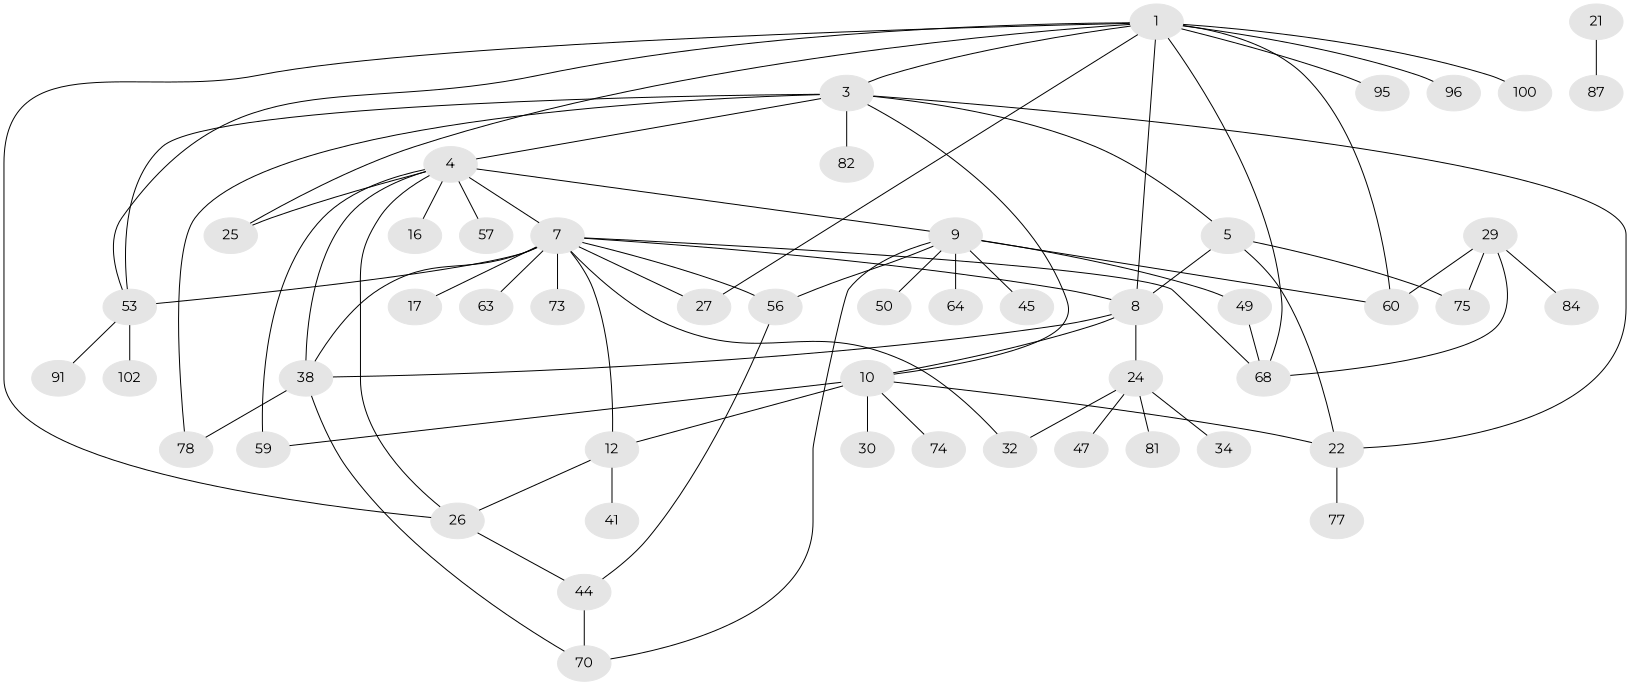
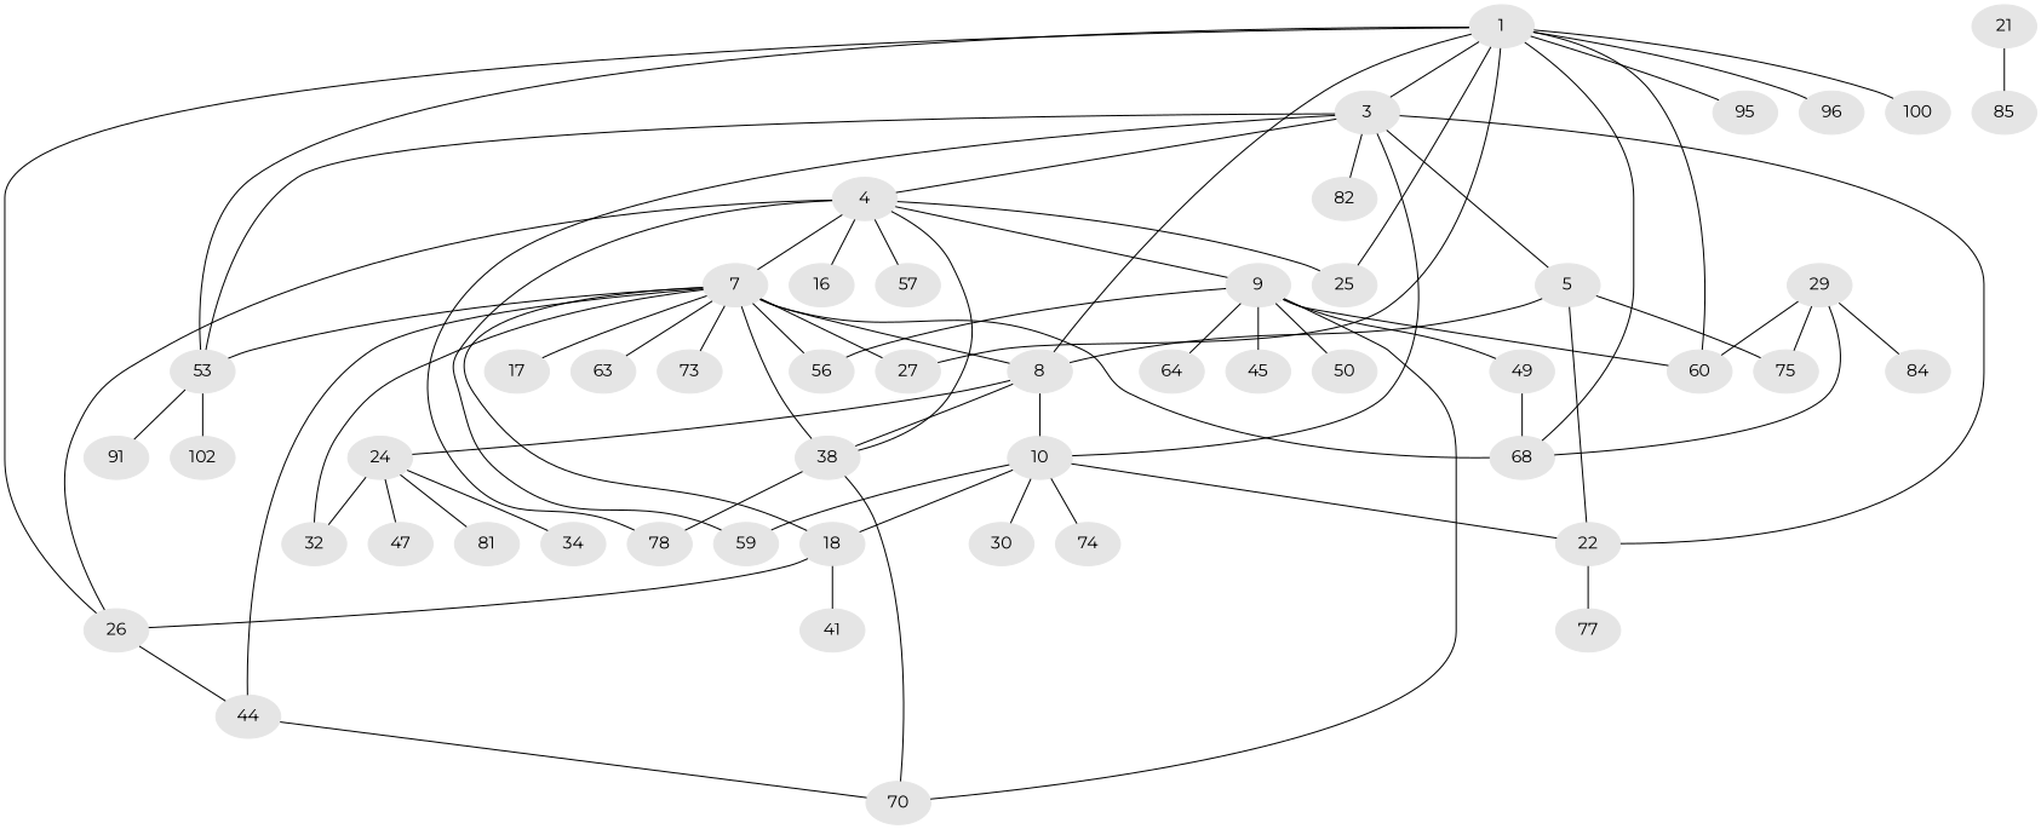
  graph {
    fontname=Montserrat
    node [color=gray90 fontname=Montserrat style=filled]
    edge [fontname=Montserrat]
    1 [super="+2"]
    3 [super="+67"]
    8 [super="+86"]
    25 [super="+43"]
    26 [super="+76+42"]
    27
    53 [super="+83"]
    60
    68 [super="+80"]
    95
    96
    100
    4 [super="+20"]
    5 [super="+55"]
    10 [super="+33+31"]
    22 [super="+51+37"]
    78
    82
    38 [super="+62+65"]
    24
    44 [super="+101"]
    91
    102
    7 [super="+14+19+69+11"]
    9 [super="+13"]
    16
    57
    59
    75
-   12 [super="+18"]
+   12 [super="+18" label=18]
    30
    74
    77
    17
    32
    56 [super="+92"]
    63
    73
    45 [super="+71"]
    49 [super="+103+97"]
    50
    64 [super="+94"]
    70
    41 [super="+58"]
    34
    47
    81
    21
-   85 [label=87]
+   85
    29
    84
    1 -- 3
    1 -- 8
    1 -- 25
    1 -- 26
    1 -- 27
    1 -- 53
    1 -- 60
    1 -- 68
    1 -- 95
    1 -- 96
    1 -- 100
    3 -- 53
    3 -- 4
    3 -- 5
    3 -- 10
    3 -- 22
    3 -- 78
    3 -- 82
    8 -- 10
    8 -- 38
    8 -- 24
    26 -- 44
    53 -- 91
    53 -- 102
    4 -- 25
    4 -- 26
    4 -- 38
    4 -- 7 [weight=2]
    4 -- 9
    4 -- 16
    4 -- 57
    4 -- 59
    5 -- 8
    5 -- 22
    5 -- 75
    10 -- 22
    10 -- 59
    10 -- 12
    10 -- 30
    10 -- 74
    22 -- 77
    38 -- 78
    38 -- 70
    24 -- 32
    24 -- 34
    24 -- 47
    24 -- 81
    44 -- 70
    7 -- 8
    7 -- 27
    7 -- 53
    7 -- 68
    7 -- 38 [weight=2]
-   56 -- 44
+   7 -- 44
    7 -- 12
    7 -- 17
    7 -- 32
    7 -- 56
    7 -- 63
    7 -- 73
    9 -- 60
    9 -- 56
    9 -- 45
    9 -- 49
    9 -- 50
    9 -- 64
    9 -- 70
    12 -- 26
    12 -- 41
    49 -- 68
    21 -- 85
    29 -- 60
    29 -- 68
    29 -- 75
    29 -- 84
  }
